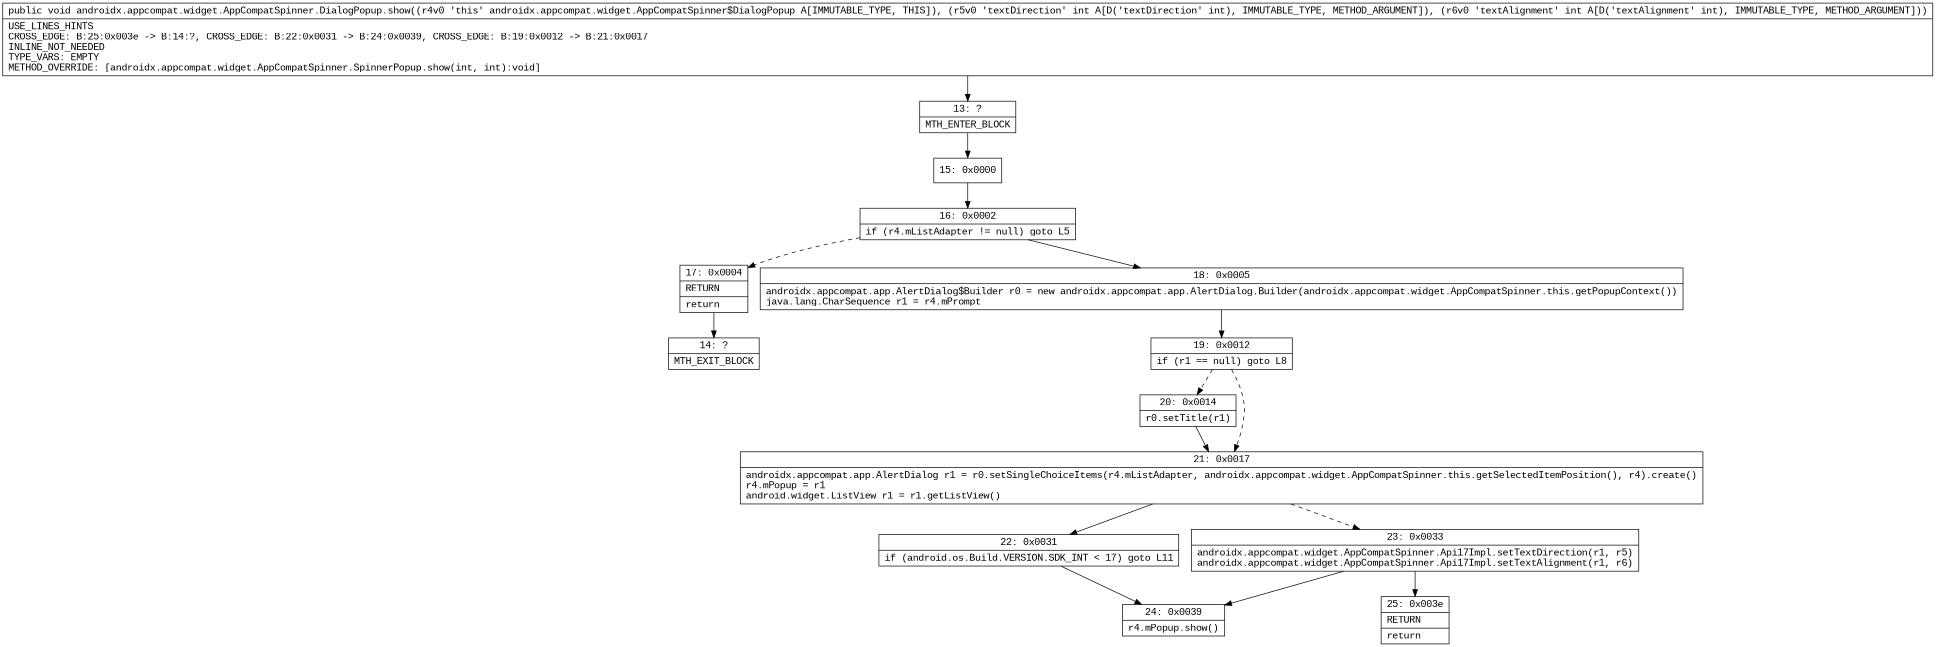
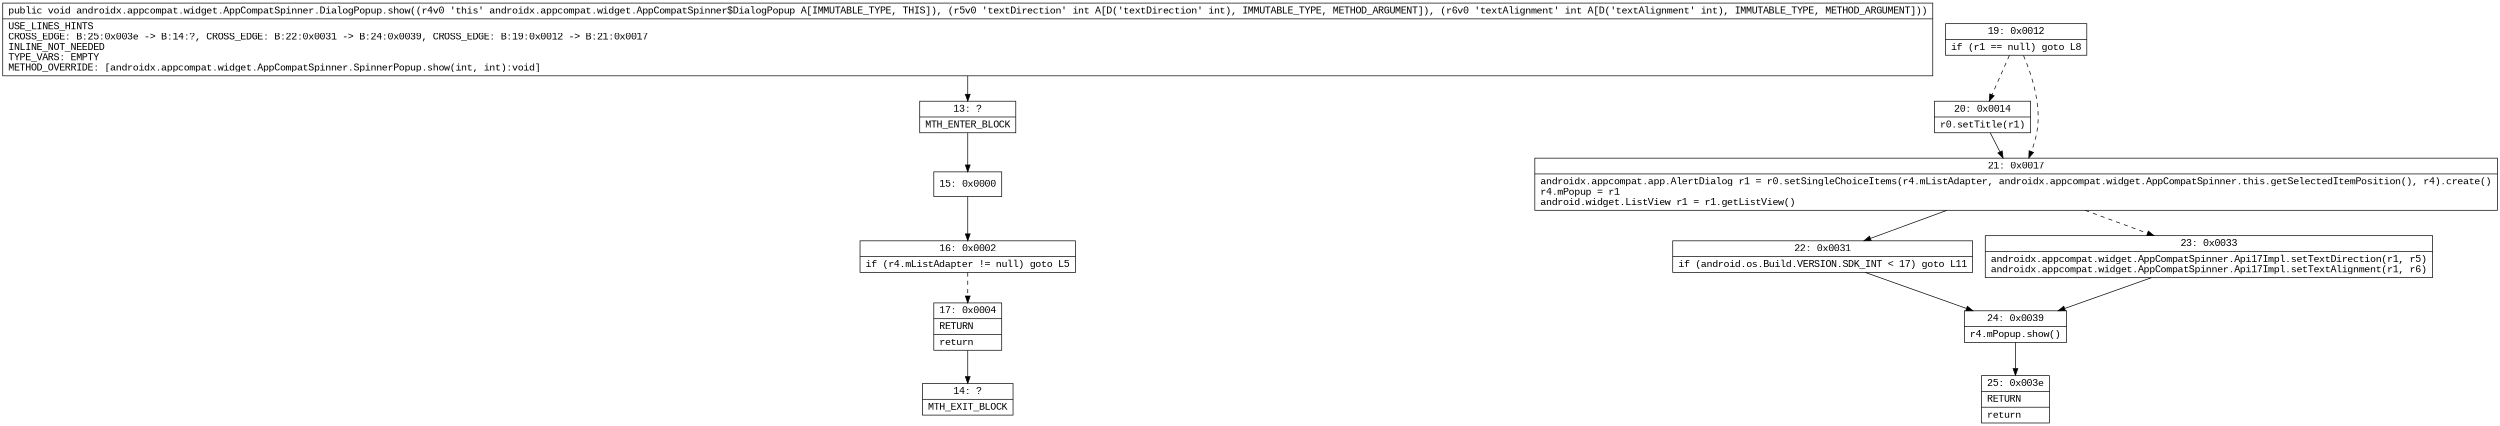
  digraph {
    fontname="Liberation Mono"
    node [fontname="Liberation Mono" shape=record]
    edge [fontname="Liberation Mono"]
    n1 [label="{13\:\ ?|MTH_ENTER_BLOCK\l}"]
    n2 [label="{15\:\ 0x0000}"]
    n3 [label="{16\:\ 0x0002|if (r4.mListAdapter != null) goto L5\l}"]
    n4 [label="{17\:\ 0x0004|RETURN\l|return\l}"]
-   n5 [label="{18\:\ 0x0005|androidx.appcompat.app.AlertDialog$Builder r0 = new androidx.appcompat.app.AlertDialog.Builder(androidx.appcompat.widget.AppCompatSpinner.this.getPopupContext())\ljava.lang.CharSequence r1 = r4.mPrompt\l}"]
    n6 [label="{14\:\ ?|MTH_EXIT_BLOCK\l}"]
    n7 [label="{19\:\ 0x0012|if (r1 == null) goto L8\l}"]
    n8 [label="{20\:\ 0x0014|r0.setTitle(r1)\l}"]
    n9 [label="{21\:\ 0x0017|androidx.appcompat.app.AlertDialog r1 = r0.setSingleChoiceItems(r4.mListAdapter, androidx.appcompat.widget.AppCompatSpinner.this.getSelectedItemPosition(), r4).create()\lr4.mPopup = r1\landroid.widget.ListView r1 = r1.getListView()\l}"]
    n10 [label="{22\:\ 0x0031|if (android.os.Build.VERSION.SDK_INT \< 17) goto L11\l}"]
    n11 [label="{23\:\ 0x0033|androidx.appcompat.widget.AppCompatSpinner.Api17Impl.setTextDirection(r1, r5)\landroidx.appcompat.widget.AppCompatSpinner.Api17Impl.setTextAlignment(r1, r6)\l}"]
    n12 [label="{24\:\ 0x0039|r4.mPopup.show()\l}"]
    n13 [label="{25\:\ 0x003e|RETURN\l|return\l}"]
    n14 [label="{public void androidx.appcompat.widget.AppCompatSpinner.DialogPopup.show((r4v0 'this' androidx.appcompat.widget.AppCompatSpinner$DialogPopup A[IMMUTABLE_TYPE, THIS]), (r5v0 'textDirection' int A[D('textDirection' int), IMMUTABLE_TYPE, METHOD_ARGUMENT]), (r6v0 'textAlignment' int A[D('textAlignment' int), IMMUTABLE_TYPE, METHOD_ARGUMENT]))  | USE_LINES_HINTS\lCROSS_EDGE: B:25:0x003e \-\> B:14:?, CROSS_EDGE: B:22:0x0031 \-\> B:24:0x0039, CROSS_EDGE: B:19:0x0012 \-\> B:21:0x0017\lINLINE_NOT_NEEDED\lTYPE_VARS: EMPTY\lMETHOD_OVERRIDE: [androidx.appcompat.widget.AppCompatSpinner.SpinnerPopup.show(int, int):void]\l}"]
    n1 -> n2
    n2 -> n3
    n3 -> n4 [style=dashed]
-   n3 -> n5
    n4 -> n6
-   n5 -> n7
    n7 -> n8 [style=dashed]
    n7 -> n9 [style=dashed]
    n8 -> n9
    n9 -> n10
    n9 -> n11 [style=dashed]
    n10 -> n12
    n11 -> n12
-   n11 -> n13
+   n12 -> n13
    n14 -> n1
  }
